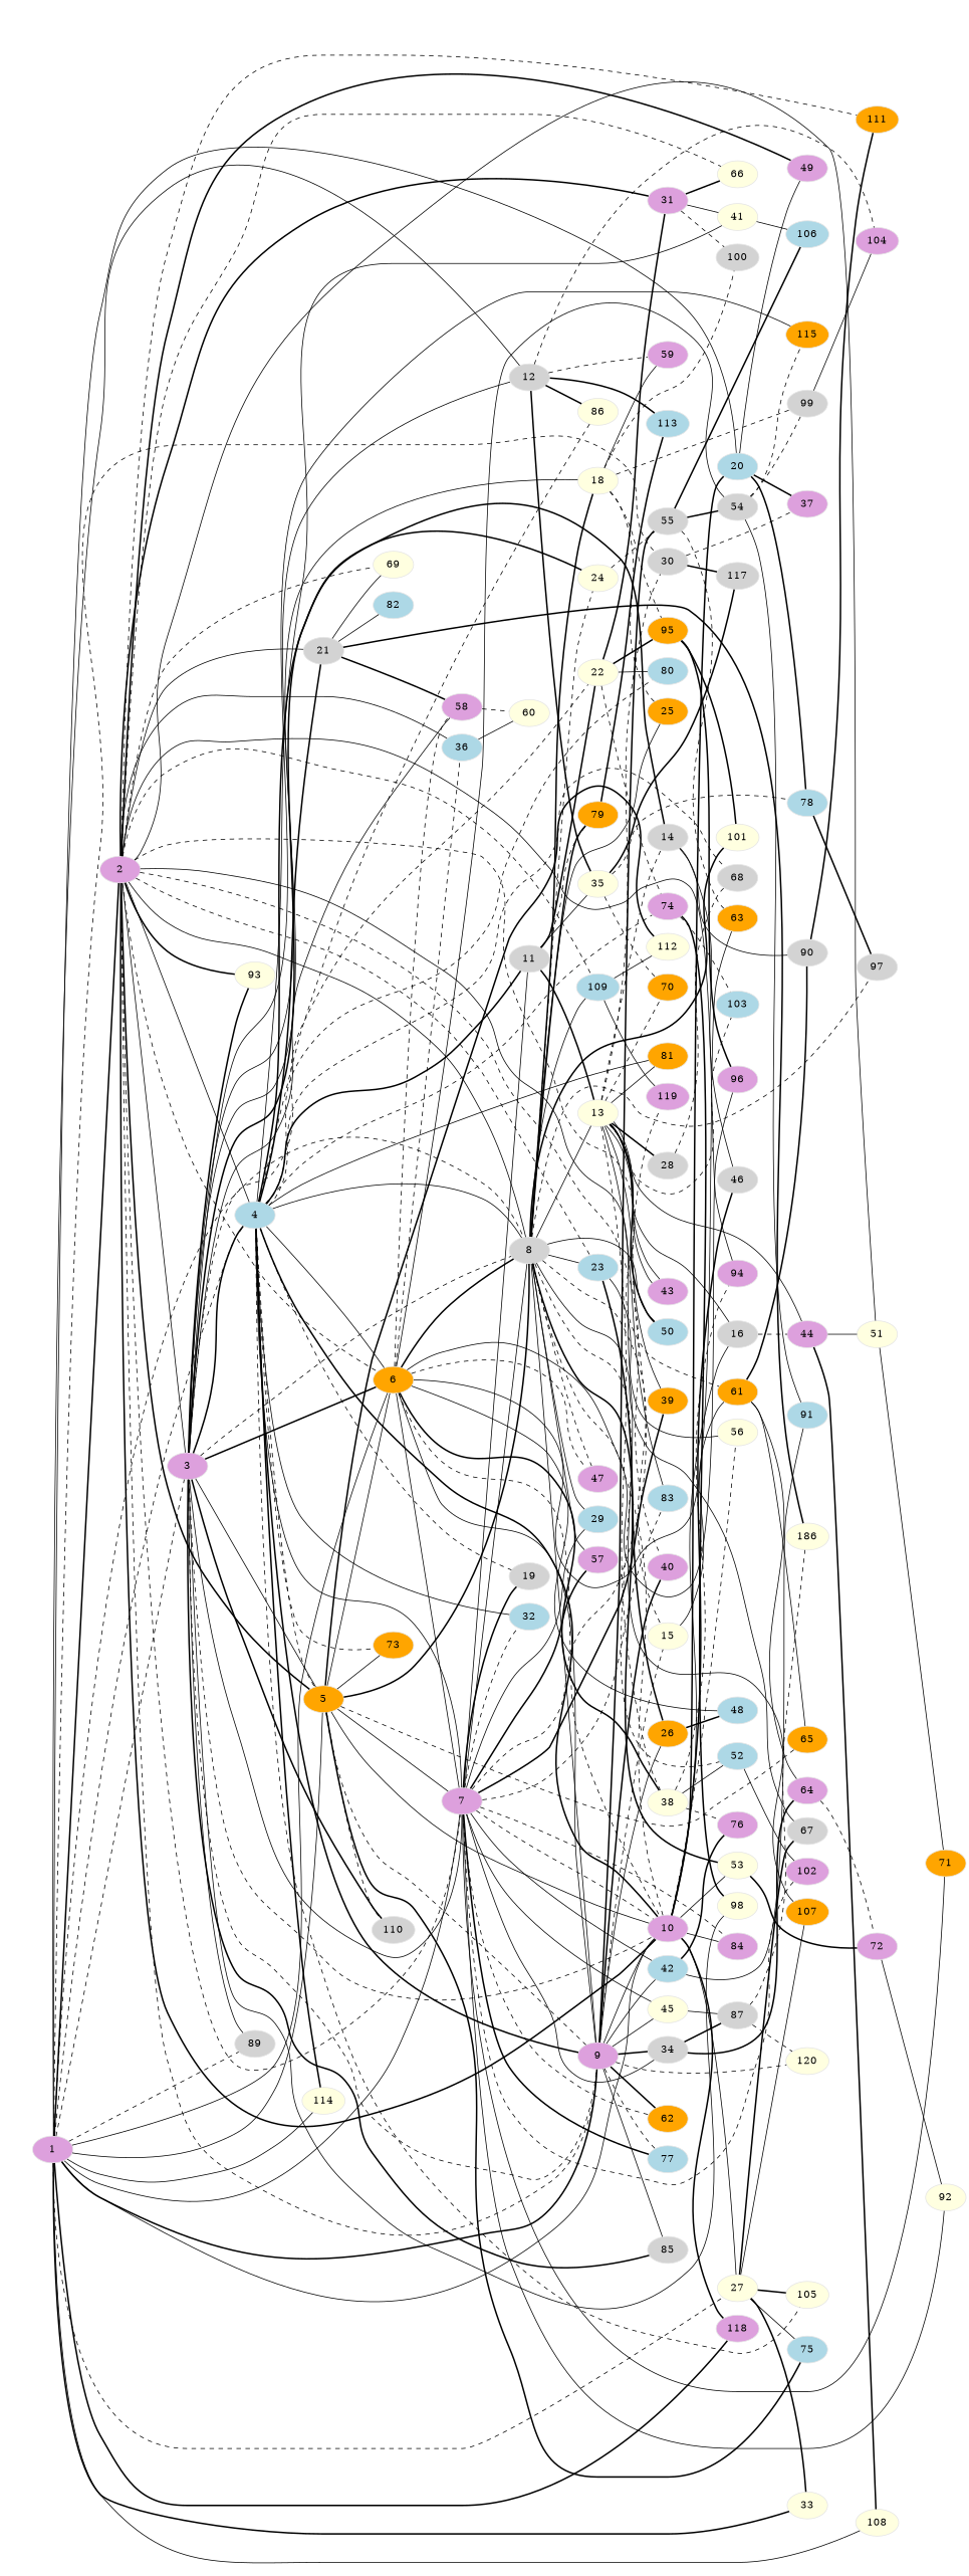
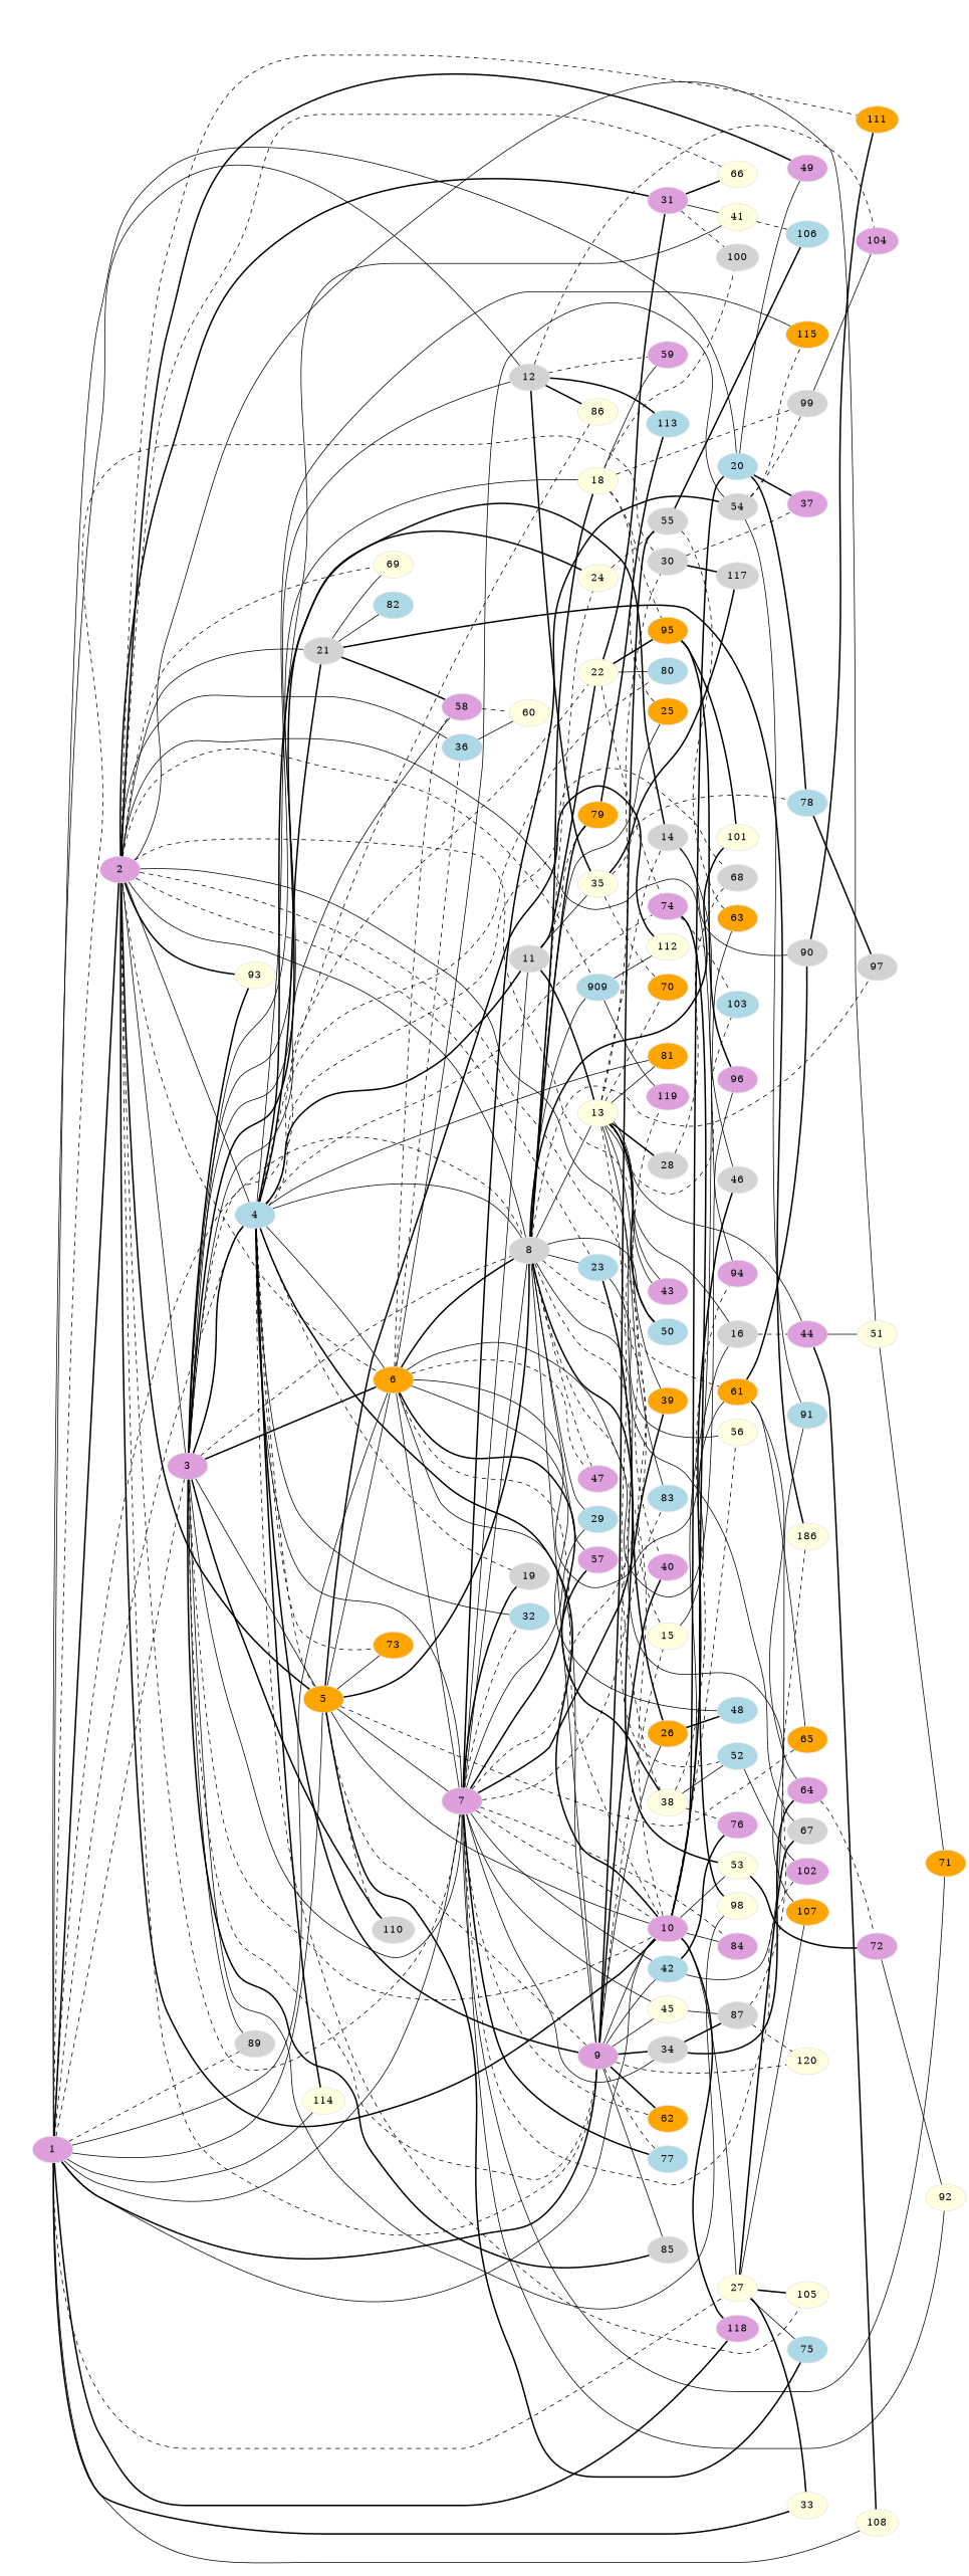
  graph {
    rankdir=LR
    node [color=gray90 fillcolor=lightyellow style=filled]
    edge [style=solid]
    1 [fillcolor=plum]
    2 [fillcolor=plum]
    3 [fillcolor=plum]
    4 [fillcolor=lightblue]
    5 [fillcolor=orange]
    6 [fillcolor=orange]
    7 [fillcolor=plum]
    8 [fillcolor=lightgrey]
    9 [fillcolor=plum]
    10 [fillcolor=plum]
    12 [fillcolor=lightgrey]
    20 [fillcolor=lightblue]
    27
    30 [fillcolor=lightgrey]
    33
    89 [fillcolor=lightgrey]
    108
    114
    118 [fillcolor=plum]
    21 [fillcolor=lightgrey]
    23 [fillcolor=lightblue]
    31 [fillcolor=plum]
    36 [fillcolor=lightblue]
    40 [fillcolor=plum]
    49 [fillcolor=plum]
    51
    56
    61 [fillcolor=orange]
    66
    69
    93
    94 [fillcolor=plum]
-   109 [fillcolor=lightblue]
+   109 [fillcolor=lightblue label=909]
    111 [fillcolor=orange]
    18
    22
    24
    85 [fillcolor=lightgrey]
    98
    110 [fillcolor=lightgrey]
    115 [fillcolor=orange]
    58 [fillcolor=plum]
    11 [fillcolor=lightgrey]
    14 [fillcolor=lightgrey]
    19 [fillcolor=lightgrey]
    32 [fillcolor=lightblue]
    41
    68 [fillcolor=lightgrey]
    73 [fillcolor=orange]
    74 [fillcolor=plum]
    80 [fillcolor=lightblue]
    81 [fillcolor=orange]
    86
    105
    65 [fillcolor=orange]
    75 [fillcolor=lightblue]
    112
    38
    47 [fillcolor=plum]
    48 [fillcolor=lightblue]
    54 [fillcolor=lightgrey]
    63 [fillcolor=orange]
    96 [fillcolor=plum]
    29 [fillcolor=lightblue]
    34 [fillcolor=lightgrey]
    39 [fillcolor=orange]
    42 [fillcolor=lightblue]
    45
    57 [fillcolor=plum]
    62 [fillcolor=orange]
    71 [fillcolor=orange]
    77 [fillcolor=lightblue]
    83 [fillcolor=lightblue]
    84 [fillcolor=plum]
    92
    102 [fillcolor=plum]
    119 [fillcolor=plum]
    13
    15
    25 [fillcolor=orange]
    50 [fillcolor=lightblue]
    52 [fillcolor=lightblue]
    53
    79 [fillcolor=orange]
    97 [fillcolor=lightgrey]
    101
    107 [fillcolor=orange]
    26 [fillcolor=orange]
    55 [fillcolor=lightgrey]
    120
    16 [fillcolor=lightgrey]
    46 [fillcolor=lightgrey]
    35
    59 [fillcolor=plum]
    104 [fillcolor=plum]
    113 [fillcolor=lightblue]
    37 [fillcolor=plum]
    78 [fillcolor=lightblue]
    67 [fillcolor=lightgrey]
    117 [fillcolor=lightgrey]
    82 [fillcolor=lightblue]
    n102 [label=186]
    100 [fillcolor=lightgrey]
    60
    90 [fillcolor=lightgrey]
    64 [fillcolor=plum]
    95 [fillcolor=orange]
    99 [fillcolor=lightgrey]
    106 [fillcolor=lightblue]
    103 [fillcolor=lightblue]
    76 [fillcolor=plum]
    91 [fillcolor=lightblue]
    87 [fillcolor=lightgrey]
    28 [fillcolor=lightgrey]
    43 [fillcolor=plum]
    44 [fillcolor=plum]
    70 [fillcolor=orange]
    72 [fillcolor=plum]
    1 -- 2 [style=bold]
    1 -- 3 [style=dashed]
    1 -- 4 [style=dashed]
    1 -- 5
    1 -- 6
    1 -- 7
    1 -- 8 [style=dashed]
    1 -- 9 [style=bold]
    1 -- 10
    1 -- 12
    1 -- 20
    1 -- 27 [style=dashed]
    1 -- 30 [style=dashed]
    1 -- 33 [style=bold]
    1 -- 89 [style=dashed]
    1 -- 108
    1 -- 114
    1 -- 118 [style=bold]
    2 -- 3
    2 -- 4
    2 -- 5 [style=bold]
    2 -- 6 [style=dashed]
    2 -- 7 [style=dashed]
    2 -- 8
    2 -- 9 [style=dashed]
    2 -- 10 [style=bold]
    2 -- 21
    2 -- 23 [style=dashed]
    2 -- 31 [style=bold]
    2 -- 36
    2 -- 40 [style=dashed]
    2 -- 49 [style=bold]
    2 -- 51
    2 -- 56
    2 -- 61 [style=dashed]
    2 -- 66 [style=dashed]
    2 -- 69 [style=dashed]
    2 -- 93 [style=bold]
    2 -- 94
    2 -- 109 [style=dashed]
    2 -- 111 [style=dashed]
    3 -- 4 [style=bold]
    3 -- 5
    3 -- 6 [style=bold]
    3 -- 7
    3 -- 8 [style=dashed]
    3 -- 9 [style=dashed]
    3 -- 10 [style=dashed]
    3 -- 12
    3 -- 89
    3 -- 93 [style=bold]
    3 -- 18
    3 -- 22 [style=dashed]
    3 -- 24 [style=bold]
    3 -- 85 [style=bold]
    3 -- 98
    3 -- 110 [style=bold]
    3 -- 115
    3 -- 58
    4 -- 5 [style=dashed]
    4 -- 6
    4 -- 7
    4 -- 8
    4 -- 9 [style=bold]
    4 -- 10 [style=bold]
    4 -- 114 [style=bold]
    4 -- 21 [style=bold]
    4 -- 11 [style=bold]
    4 -- 14 [style=bold]
    4 -- 19 [style=dashed]
    4 -- 32
    4 -- 41
    4 -- 68 [style=dashed]
    4 -- 73 [style=dashed]
    4 -- 74 [style=dashed]
    4 -- 80 [style=dashed]
    4 -- 81
    4 -- 86 [style=dashed]
    4 -- 105 [style=dashed]
    5 -- 6
    5 -- 7
    5 -- 8 [style=bold]
    5 -- 9 [style=dashed]
    5 -- 10
    5 -- 110 [style=dashed]
    5 -- 73
    5 -- 65 [style=dashed]
    5 -- 75 [style=bold]
    5 -- 112 [style=bold]
    6 -- 7
    6 -- 8 [style=bold]
    6 -- 9
    6 -- 10 [style=dashed]
    6 -- 36 [style=dashed]
    6 -- 58 [style=dashed]
    6 -- 38 [style=bold]
    6 -- 47 [style=dashed]
    6 -- 48
    6 -- 54
    6 -- 63
    6 -- 96
    7 -- 8
    7 -- 10 [style=dashed]
    7 -- 11
    7 -- 19 [style=bold]
    7 -- 32 [style=dashed]
-   55 -- 54 [style=bold]
+   7 -- 54 [style=bold]
    7 -- 29
    7 -- 34
    7 -- 39 [style=bold]
    7 -- 42
    7 -- 45
    7 -- 57 [style=bold]
    7 -- 62 [style=dashed]
    7 -- 71
    7 -- 77 [style=bold]
    7 -- 83 [style=dashed]
    7 -- 84 [style=dashed]
    7 -- 92
    7 -- 102 [style=dashed]
    7 -- 119 [style=dashed]
    8 -- 9
    8 -- 10 [style=dashed]
    8 -- 23
    8 -- 109
    8 -- 18 [style=bold]
    8 -- 24 [style=dashed]
    8 -- 47 [style=dashed]
    8 -- 29
    8 -- 57
    8 -- 13
    8 -- 15 [style=dashed]
    8 -- 25
    8 -- 50
    8 -- 52 [style=dashed]
    8 -- 53 [style=bold]
    8 -- 79 [style=bold]
    8 -- 97 [style=dashed]
    8 -- 101 [style=bold]
    8 -- 107
    9 -- 10
    9 -- 40 [style=bold]
    9 -- 85
    9 -- 34 [style=bold]
    9 -- 42
    9 -- 45
    9 -- 62 [style=bold]
    9 -- 77 [style=dashed]
    9 -- 15 [style=dashed]
    9 -- 26
    9 -- 55 [style=bold]
    9 -- 120 [style=dashed]
    10 -- 20 [style=bold]
    10 -- 27
    10 -- 118 [style=bold]
    10 -- 56 [style=dashed]
    10 -- 84
    10 -- 53
    10 -- 16
    10 -- 46 [style=bold]
    12 -- 86 [style=bold]
    12 -- 35 [style=bold]
    12 -- 59 [style=dashed]
    12 -- 104 [style=dashed]
    12 -- 113 [style=bold]
    20 -- 49
    20 -- 37 [style=bold]
    20 -- 78 [style=bold]
    27 -- 33 [style=bold]
    27 -- 105 [style=bold]
    27 -- 75
    27 -- 107
    27 -- 67 [style=bold]
    30 -- 37 [style=dashed]
    30 -- 117 [style=bold]
    21 -- 69
    21 -- 58 [style=bold]
    21 -- 82
    21 -- n102 [style=bold]
    23 -- 26 [style=bold]
    23 -- 67
    31 -- 66 [style=bold]
    31 -- 41
    31 -- 100 [style=dashed]
    36 -- 60
    51 -- 71
    61 -- 65
    61 -- 90 [style=bold]
    61 -- 64
    109 -- 112
    109 -- 119
    18 -- 25 [style=dashed]
    18 -- 59
    18 -- 100 [style=dashed]
    18 -- 95 [style=dashed]
    18 -- 99 [style=dashed]
    22 -- 31 [style=bold]
    22 -- 74 [style=dashed]
    22 -- 80
    22 -- 95 [style=bold]
    24 -- 55 [style=dashed]
    58 -- 60 [style=dashed]
    11 -- 22 [style=bold]
    11 -- 13 [style=bold]
    11 -- 79 [style=dashed]
    11 -- 35
    14 -- 46
    14 -- 90
-   41 -- 106
+   41 -- 106 [style=dashed]
    74 -- 98 [style=bold]
    74 -- 103 [style=dashed]
    38 -- 94 [style=dashed]
    38 -- 52
    38 -- 76 [style=dashed]
    54 -- 115 [style=dashed]
    54 -- 99 [style=dashed]
    54 -- 91
    34 -- 64 [style=bold]
    34 -- 87 [style=bold]
    42 -- 76 [style=bold]
    42 -- 91
    45 -- 87
    13 -- 30 [style=dashed]
    13 -- 14 [style=dashed]
    13 -- 81
    13 -- 38 [style=dashed]
    13 -- 39
    13 -- 83
    13 -- 50 [style=bold]
    13 -- 16
    13 -- 103 [style=dashed]
    13 -- 28 [style=bold]
    13 -- 43
    13 -- 43
    13 -- 44
    13 -- 70 [style=dashed]
    15 -- 61
    52 -- 102
    53 -- 72 [style=bold]
    79 -- 113 [style=bold]
    26 -- 48 [style=bold]
    55 -- 63 [style=dashed]
    55 -- 106 [style=bold]
    16 -- 44 [style=dashed]
    35 -- 78 [style=dashed]
    35 -- 117 [style=bold]
    35 -- 70 [style=dashed]
    78 -- 97 [style=bold]
    90 -- 111 [style=bold]
    64 -- 72 [style=dashed]
    95 -- 96 [style=bold]
    95 -- 101 [style=bold]
    99 -- 104
    87 -- 120 [style=dashed]
    87 -- n102 [style=dashed]
    28 -- 68 [style=dashed]
    44 -- 108 [style=bold]
    44 -- 51
    72 -- 92
  }
